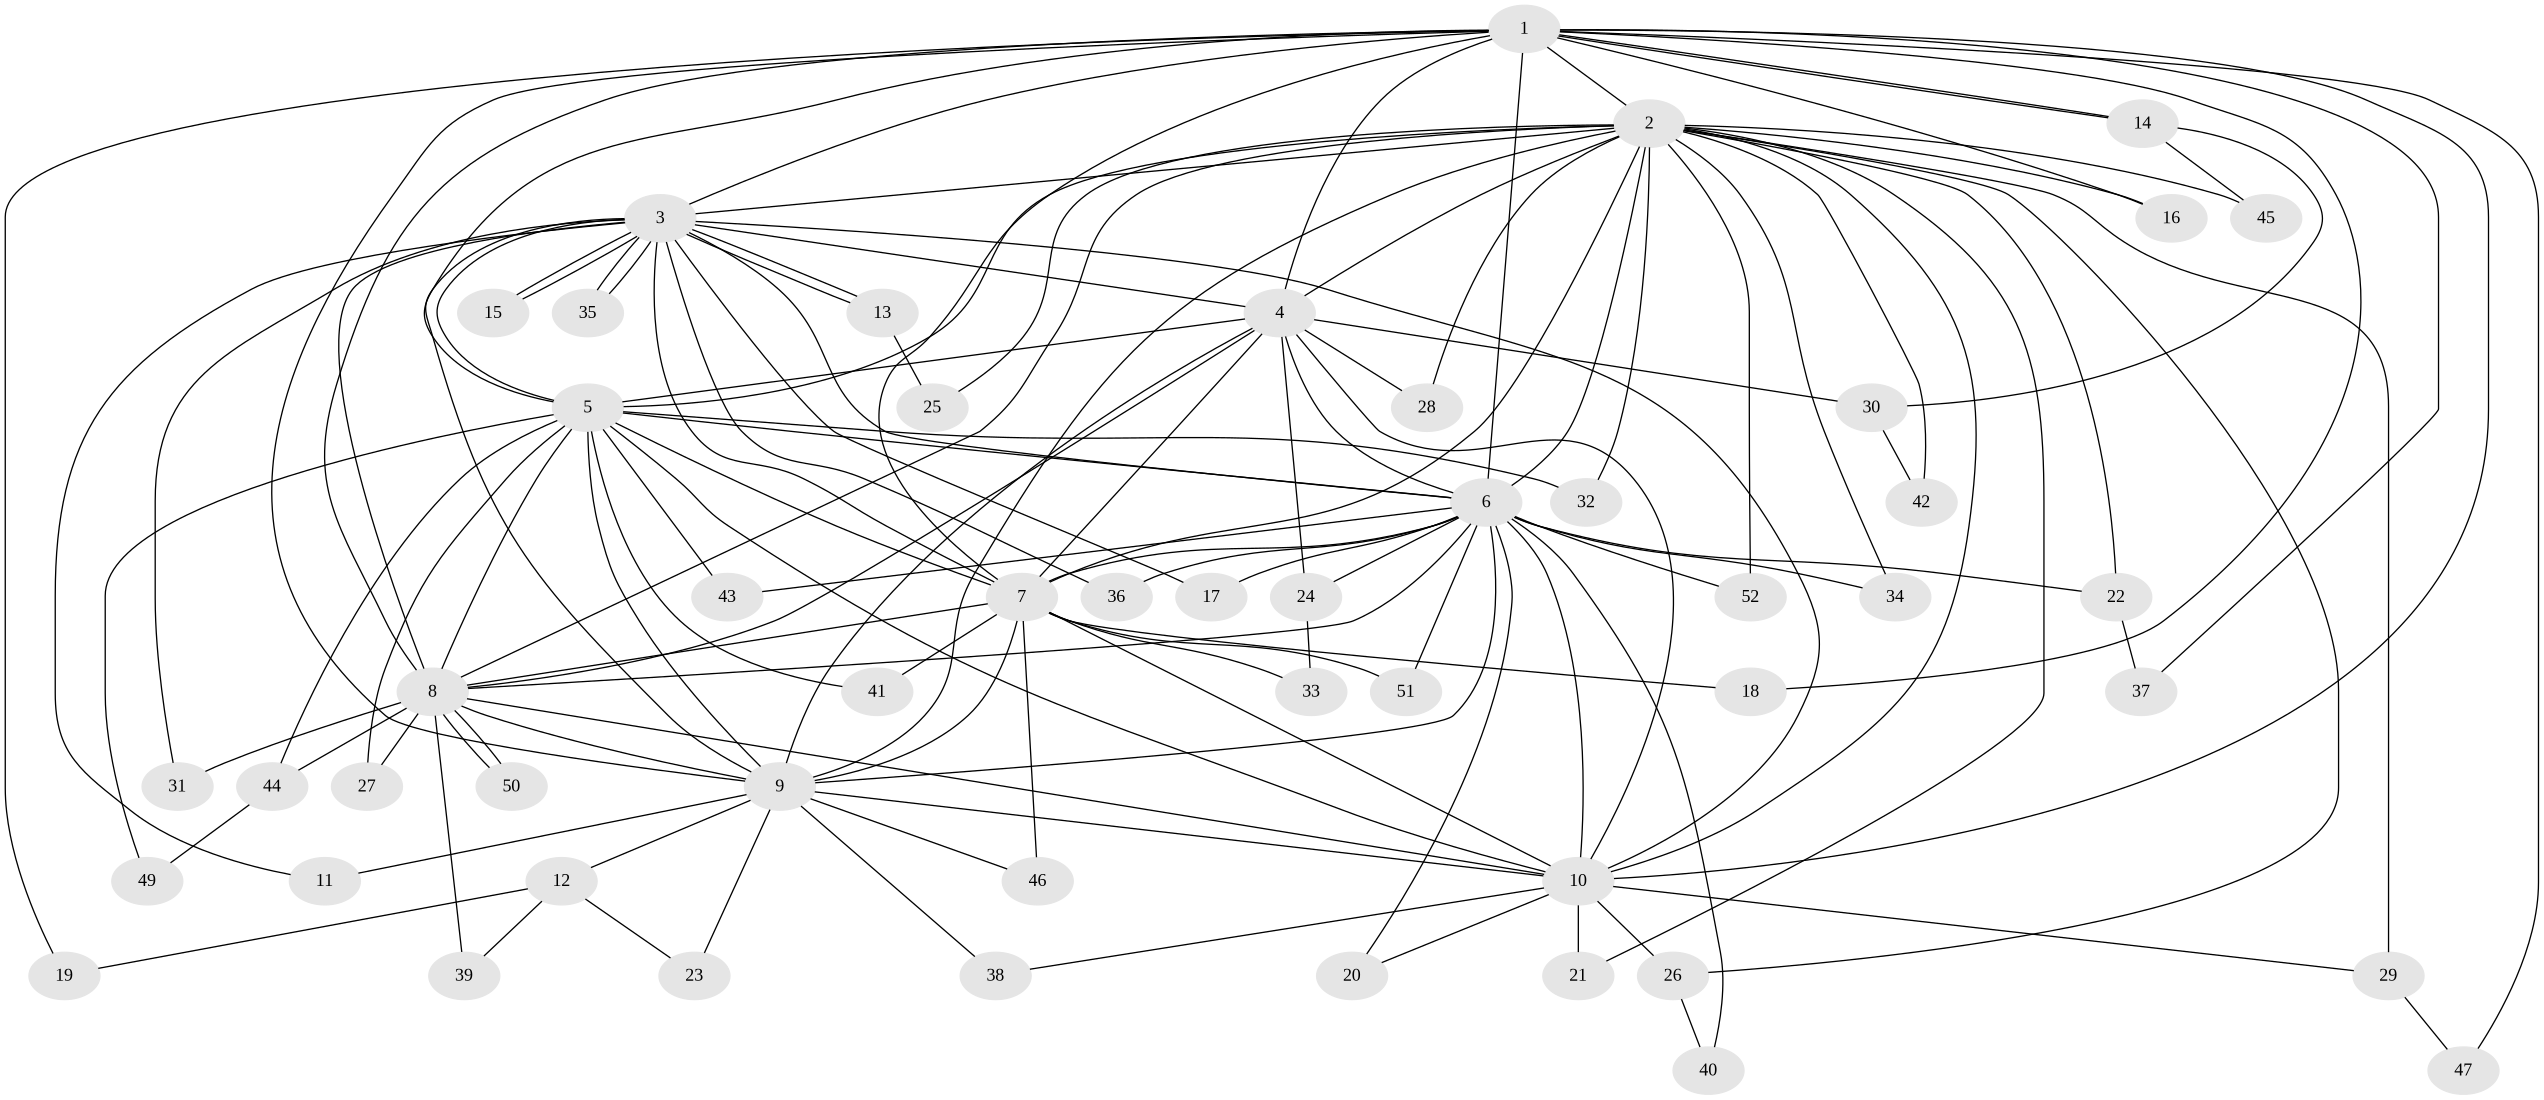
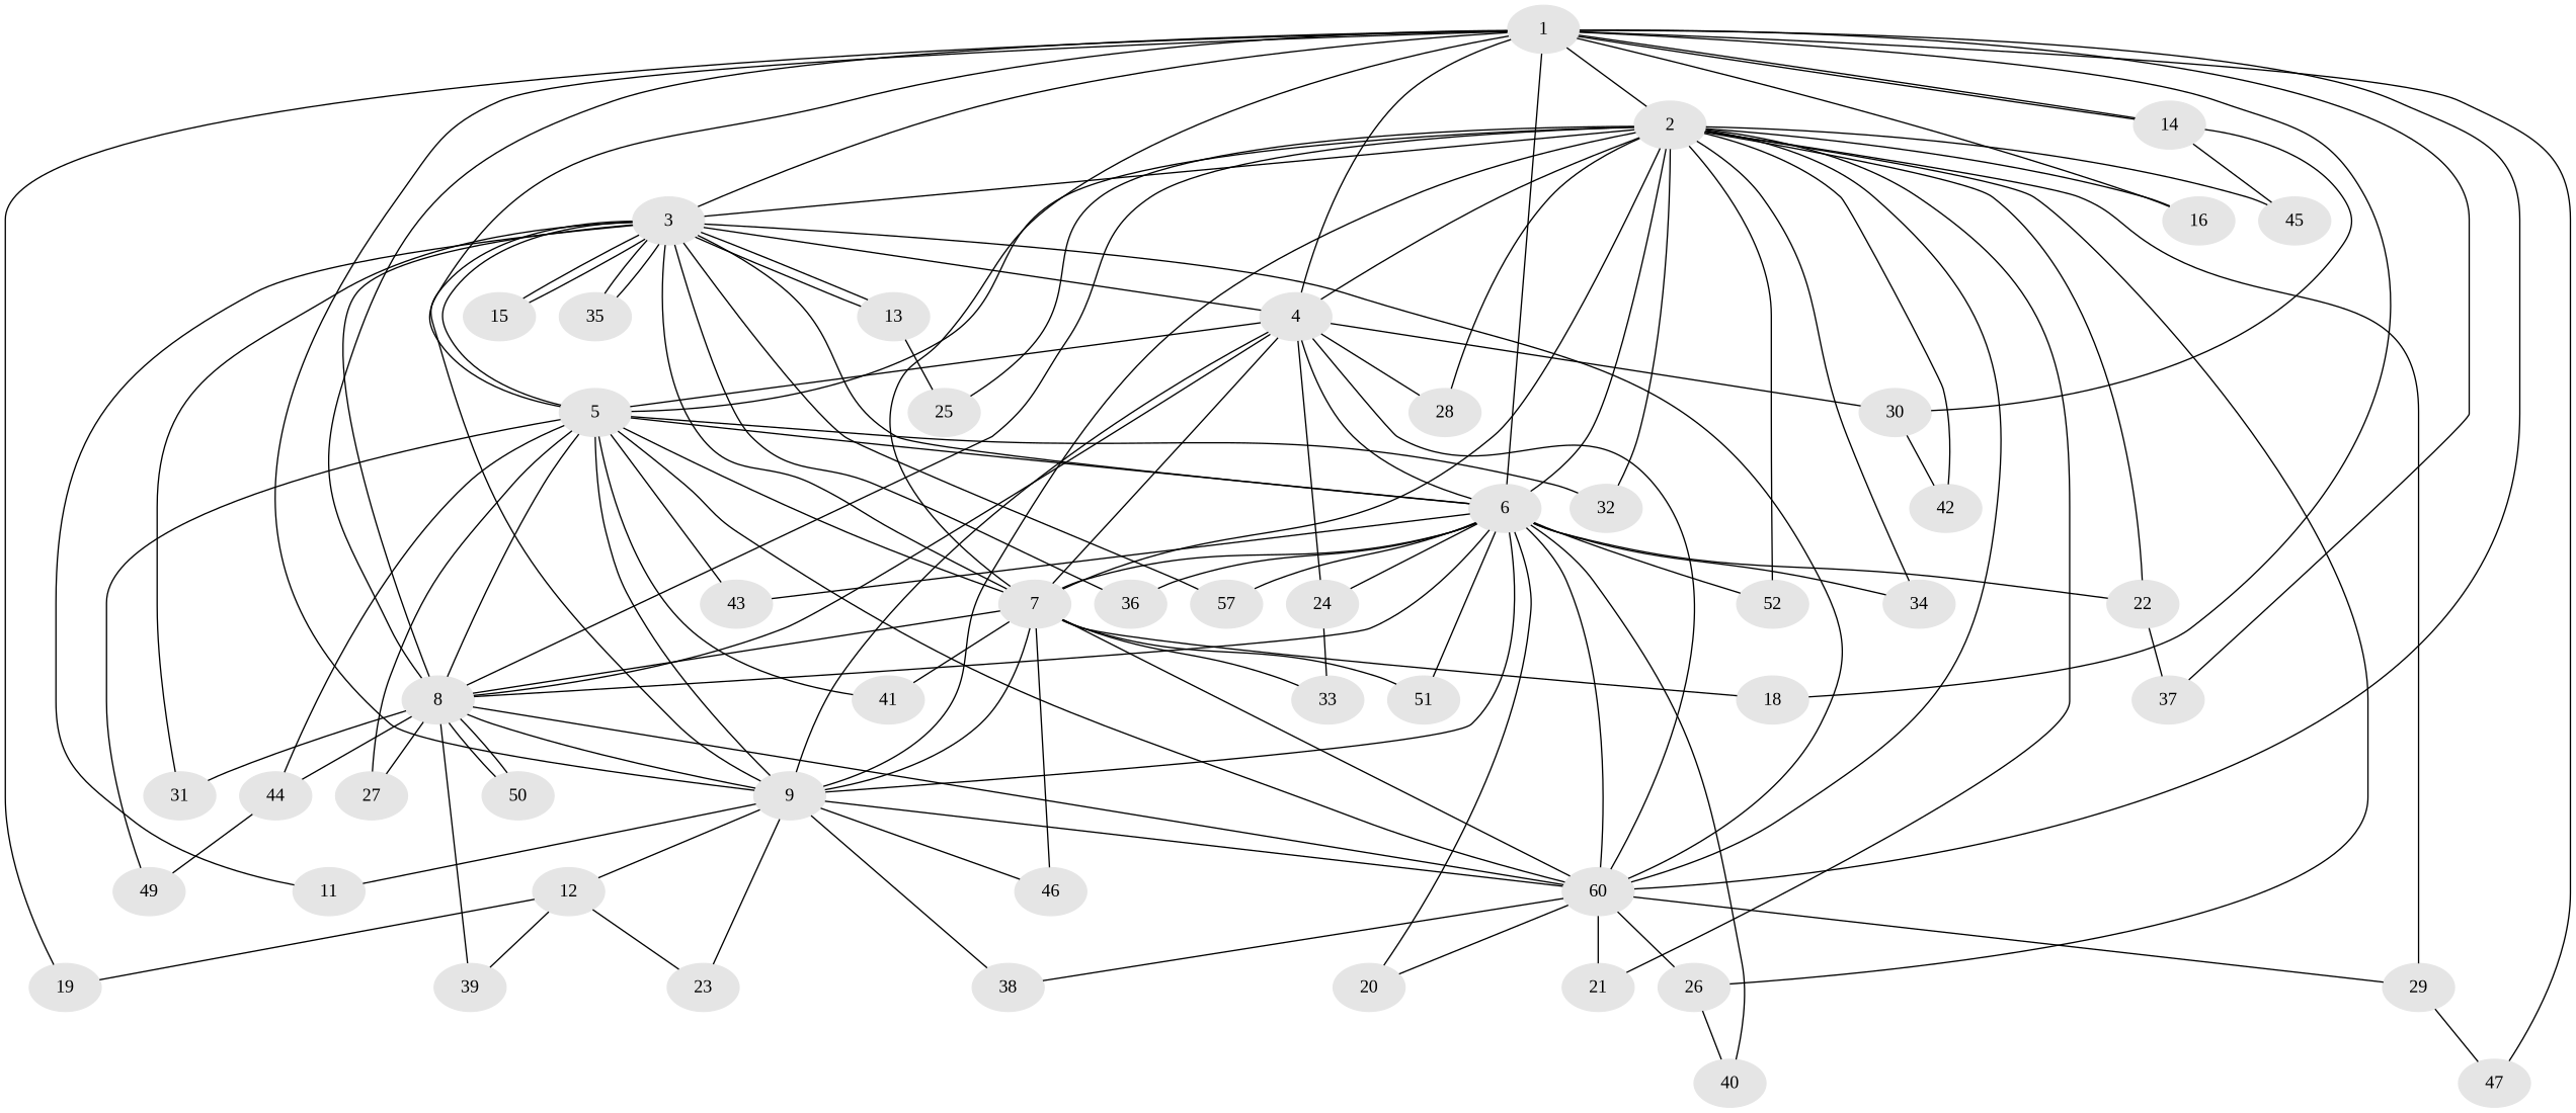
  graph {
    fontname="Liberation Serif"
    node [color=gray90 fontname="Liberation Serif" style=filled]
    edge [fontname="Liberation Serif"]
    1
    2
    3
    4
    5
    6
    7
    8
    9
-   10
+   10 [label=60]
    14
    16
    18
    19
    37
    47
    21
    22
    25
    26
    28
    29
    32
    34
    42
    45
    52
    11
    13
    15
-   17
+   17 [label=57]
    31
    35
    36
    24
    30
    27
    41
    43
    44
    49
    20
    40
    51
    33
    46
    39
    50
    12
    23
    38
    1 -- 2
    1 -- 3
    1 -- 4
    1 -- 5
    1 -- 6
    1 -- 7
    1 -- 8
    1 -- 9
    1 -- 10
    1 -- 14
    1 -- 14
    1 -- 16
    1 -- 18
    1 -- 19
    1 -- 37
    1 -- 47
    2 -- 3
    2 -- 4
    2 -- 5
    2 -- 6
    2 -- 7
    2 -- 8
    2 -- 9
    2 -- 10
    2 -- 16
    2 -- 21
    2 -- 22
    2 -- 25
    2 -- 26
    2 -- 28
    2 -- 29
    2 -- 32
    2 -- 34
    2 -- 42
    2 -- 45
    2 -- 52
    3 -- 4
    3 -- 5
    3 -- 6
    3 -- 7
    3 -- 8
    3 -- 9
    3 -- 10
    3 -- 11
    3 -- 13
    3 -- 13
    3 -- 15
    3 -- 15
    3 -- 17
    3 -- 31
    3 -- 35
    3 -- 35
    3 -- 36
    4 -- 5
    4 -- 6
    4 -- 7
    4 -- 8
    4 -- 9
    4 -- 10
    4 -- 28
    4 -- 24
    4 -- 30
    5 -- 6
    5 -- 7
    5 -- 8
    5 -- 9
    5 -- 10
    5 -- 32
    5 -- 27
    5 -- 41
    5 -- 43
    5 -- 44
    5 -- 49
    6 -- 7
    6 -- 8
    6 -- 9
    6 -- 10
    6 -- 22
    6 -- 34
    6 -- 52
    6 -- 17
    6 -- 36
    6 -- 24
    6 -- 43
    6 -- 20
    6 -- 40
    6 -- 51
    7 -- 8
    7 -- 9
    7 -- 10
    7 -- 18
    7 -- 41
    7 -- 51
    7 -- 33
    7 -- 46
    8 -- 9
    8 -- 10
    8 -- 31
    8 -- 27
    8 -- 44
    8 -- 39
    8 -- 50
    8 -- 50
    9 -- 10
    9 -- 11
    9 -- 46
    9 -- 12
    9 -- 23
    9 -- 38
    10 -- 21
    10 -- 26
    10 -- 29
    10 -- 20
    10 -- 38
    14 -- 45
    14 -- 30
    22 -- 37
    26 -- 40
    29 -- 47
    13 -- 25
    24 -- 33
    30 -- 42
    44 -- 49
    12 -- 19
    12 -- 39
    12 -- 23
  }
